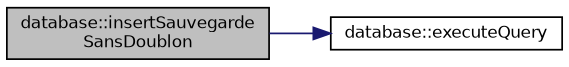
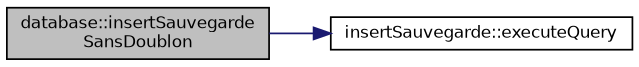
  digraph {
    rankdir=LR
    node [color=black fontname=Helvetica fontsize=10 shape=record style=filled]
    n1 [fillcolor=grey75 fontcolor=black height=0.2 label="database::insertSauvegarde\lSansDoublon" width=0.4]
-   n2 [fillcolor=white height=0.2 label="database::executeQuery" width=0.4]
+   n2 [fillcolor=white height=0.2 label="insertSauvegarde::executeQuery" width=0.4]
    n1 -> n2 [color=midnightblue fontname=Helvetica fontsize=10 labelfontname=Helvetica labelfontsize=10 style=solid]
  }
